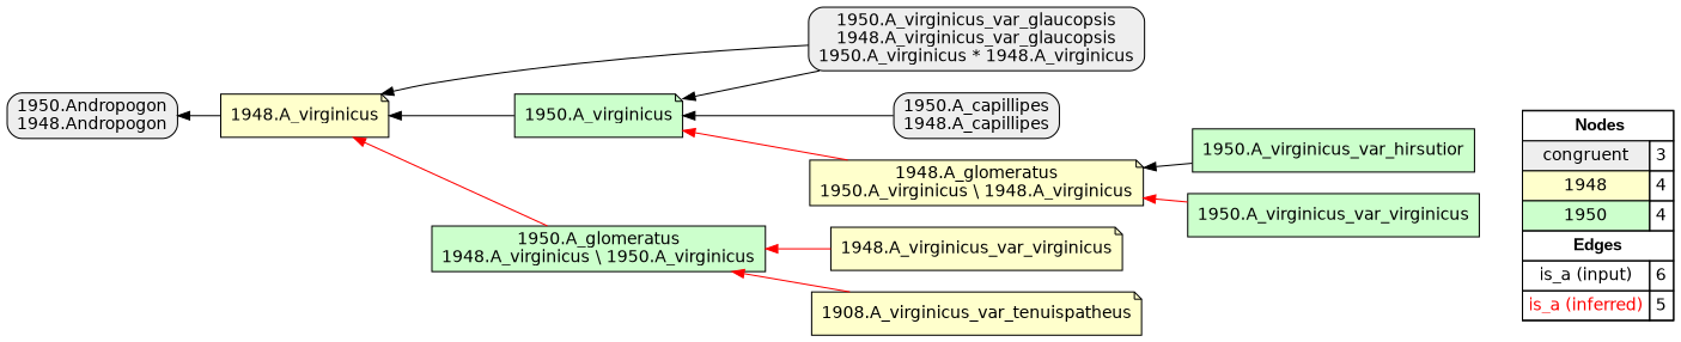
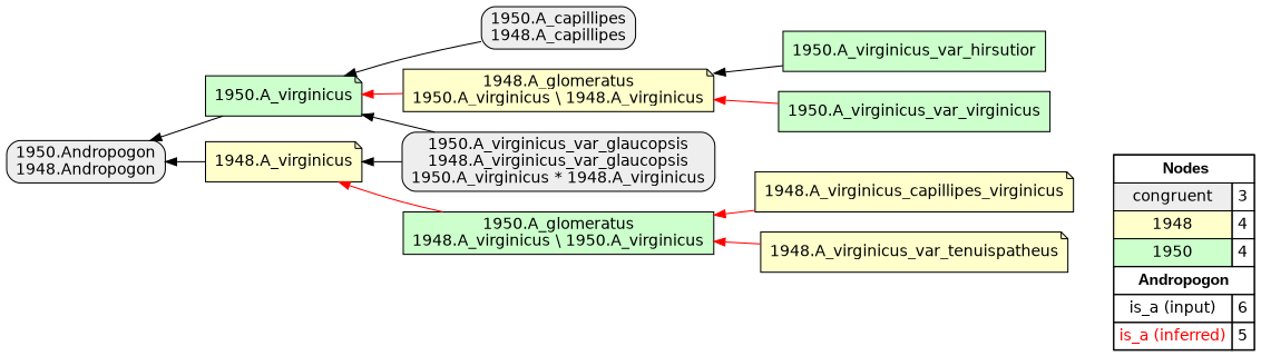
  digraph {
    rankdir=RL
    node [fillcolor="#FFFFCC" fontname=helvetica shape=box style=filled]
    edge [arrowhead=normal color="#000000" constraint=true penwidth=1 style=solid]
-   n1 [fillcolor=white label=<   <TABLE BORDER="0" CELLBORDER="1" CELLSPACING="0" CELLPADDING="4">  <TR> <TD COLSPAN="2"><font face="Arial Black"> Nodes</font></TD> </TR>  <TR>   <TD bgcolor="#EEEEEE" fontname="helvetica">congruent</TD>   <TD>3</TD>   </TR>  <TR>   <TD bgcolor="#FFFFCC" fontname="helvetica">1948</TD>   <TD>4</TD>   </TR>  <TR>   <TD bgcolor="#CCFFCC" fontname="helvetica">1950</TD>   <TD>4</TD>   </TR>  <TR> <TD COLSPAN="2"><font face = "Arial Black"> Edges </font></TD> </TR>  <TR>   <TD><font color ="#000000">is_a (input)</font></TD><TD>6</TD> </TR> <TR>   <TD><font color ="#FF0000">is_a (inferred)</font></TD><TD>5</TD> </TR> </TABLE>   > margin=0]
+   n1 [fillcolor=white label=<   <TABLE BORDER="0" CELLBORDER="1" CELLSPACING="0" CELLPADDING="4">  <TR> <TD COLSPAN="2"><font face="Arial Black"> Nodes</font></TD> </TR>  <TR>   <TD bgcolor="#EEEEEE" fontname="helvetica">congruent</TD>   <TD>3</TD>   </TR>  <TR>   <TD bgcolor="#FFFFCC" fontname="helvetica">1948</TD>   <TD>4</TD>   </TR>  <TR>   <TD bgcolor="#CCFFCC" fontname="helvetica">1950</TD>   <TD>4</TD>   </TR>  <TR> <TD COLSPAN="2"><font face = "Arial Black"> Andropogon </font></TD> </TR>  <TR>   <TD><font color ="#000000">is_a (input)</font></TD><TD>6</TD> </TR> <TR>   <TD><font color ="#FF0000">is_a (inferred)</font></TD><TD>5</TD> </TR> </TABLE>   > margin=0]
    "1950.A_virginicus_var_glaucopsis\n1948.A_virginicus_var_glaucopsis\n1950.A_virginicus * 1948.A_virginicus" [fillcolor="#EEEEEE" style="filled,rounded"]
    "1948.A_virginicus" [shape=note]
    "1950.A_virginicus" [fillcolor="#CCFFCC" shape=note]
    "1950.Andropogon\n1948.Andropogon" [fillcolor="#EEEEEE" style="filled,rounded"]
    "1950.A_capillipes\n1948.A_capillipes" [fillcolor="#EEEEEE" style="filled,rounded"]
    "1948.A_glomeratus\n1950.A_virginicus \\ 1948.A_virginicus" [shape=note]
-   "1948.A_virginicus_var_virginicus" [shape=note]
+   "1948.A_virginicus_var_virginicus" [shape=note label="1948.A_virginicus_capillipes_virginicus"]
    "1950.A_glomeratus\n1948.A_virginicus \\ 1950.A_virginicus" [fillcolor="#CCFFCC"]
-   "1948.A_virginicus_var_tenuispatheus" [shape=note label="1908.A_virginicus_var_tenuispatheus"]
+   "1948.A_virginicus_var_tenuispatheus" [shape=note]
    "1950.A_virginicus_var_hirsutior" [fillcolor="#CCFFCC"]
    "1950.A_virginicus_var_virginicus" [fillcolor="#CCFFCC"]
    subgraph sub_1 {
      rank=source
      n1
    }
    "1950.A_virginicus_var_glaucopsis\n1948.A_virginicus_var_glaucopsis\n1950.A_virginicus * 1948.A_virginicus" -> "1948.A_virginicus"
    "1950.A_virginicus_var_glaucopsis\n1948.A_virginicus_var_glaucopsis\n1950.A_virginicus * 1948.A_virginicus" -> "1950.A_virginicus"
    "1948.A_virginicus" -> "1950.Andropogon\n1948.Andropogon"
-   "1950.A_virginicus" -> "1948.A_virginicus"
+   "1950.A_virginicus" -> "1950.Andropogon\n1948.Andropogon"
    "1950.A_capillipes\n1948.A_capillipes" -> "1950.A_virginicus"
    "1948.A_glomeratus\n1950.A_virginicus \\ 1948.A_virginicus" -> "1950.A_virginicus" [color="#FF0000"]
    "1948.A_virginicus_var_virginicus" -> "1950.A_glomeratus\n1948.A_virginicus \\ 1950.A_virginicus" [color="#FF0000"]
    "1950.A_glomeratus\n1948.A_virginicus \\ 1950.A_virginicus" -> "1948.A_virginicus" [color="#FF0000"]
    "1948.A_virginicus_var_tenuispatheus" -> "1950.A_glomeratus\n1948.A_virginicus \\ 1950.A_virginicus" [color="#FF0000"]
    "1950.A_virginicus_var_hirsutior" -> "1948.A_glomeratus\n1950.A_virginicus \\ 1948.A_virginicus"
    "1950.A_virginicus_var_virginicus" -> "1948.A_glomeratus\n1950.A_virginicus \\ 1948.A_virginicus" [color="#FF0000"]
  }
